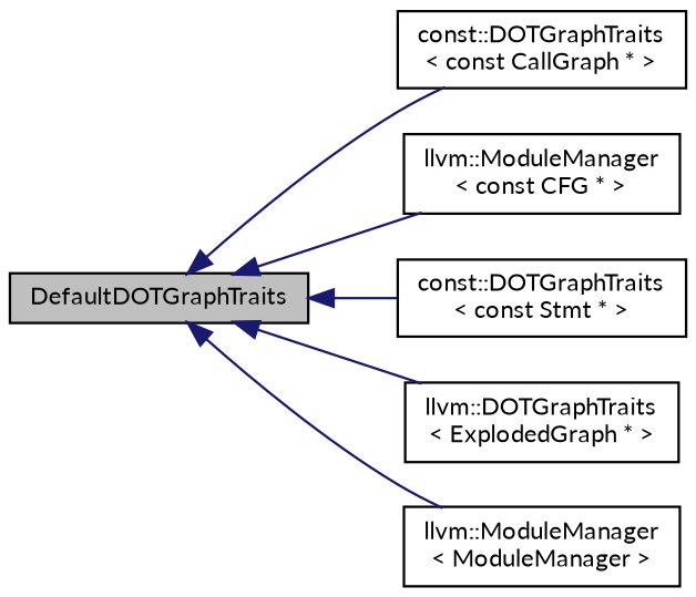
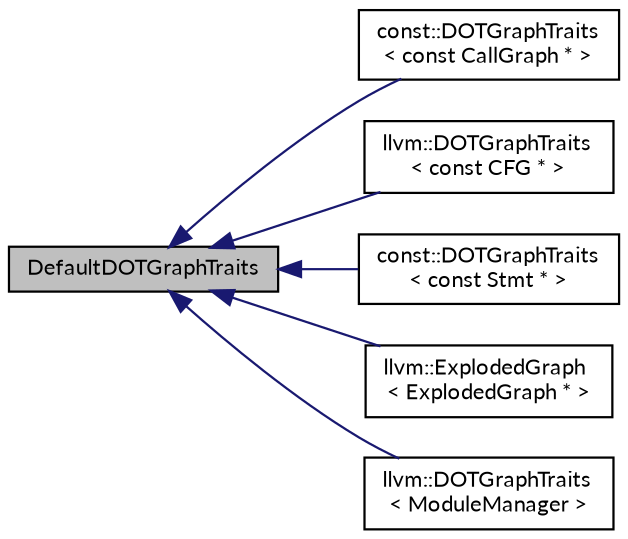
  digraph {
    fontname=Lato
    rankdir=LR
    node [color=black fontname=Lato fontsize=10 shape=record]
    edge [color=midnightblue dir=back fontname=Lato fontsize=10 labelfontname=Helvetica labelfontsize=10 style=solid]
    n1 [fillcolor=grey75 fontcolor=black height=0.2 label=DefaultDOTGraphTraits style=filled width=0.4]
    n2 [height=0.2 label="const::DOTGraphTraits\l\< const CallGraph * \>" width=0.4]
-   n3 [height=0.2 label="llvm::ModuleManager\l\< const CFG * \>" width=0.4]
+   n3 [height=0.2 label="llvm::DOTGraphTraits\l\< const CFG * \>" width=0.4]
    n4 [height=0.2 label="const::DOTGraphTraits\l\< const Stmt * \>" width=0.4]
-   n5 [height=0.2 label="llvm::DOTGraphTraits\l\< ExplodedGraph * \>" width=0.4]
-   n6 [height=0.2 label="llvm::ModuleManager\l\< ModuleManager \>" width=0.4]
+   n5 [height=0.2 label="llvm::ExplodedGraph\l\< ExplodedGraph * \>" width=0.4]
+   n6 [height=0.2 label="llvm::DOTGraphTraits\l\< ModuleManager \>" width=0.4]
    n1 -> n2
    n1 -> n3
    n1 -> n4
    n1 -> n5
    n1 -> n6
  }
